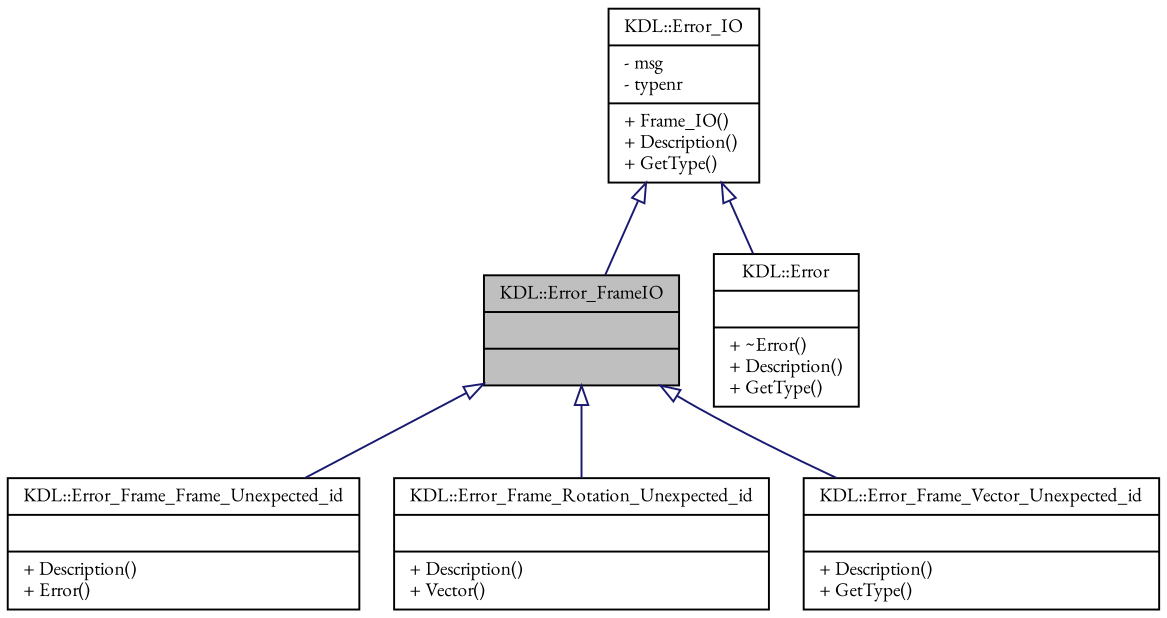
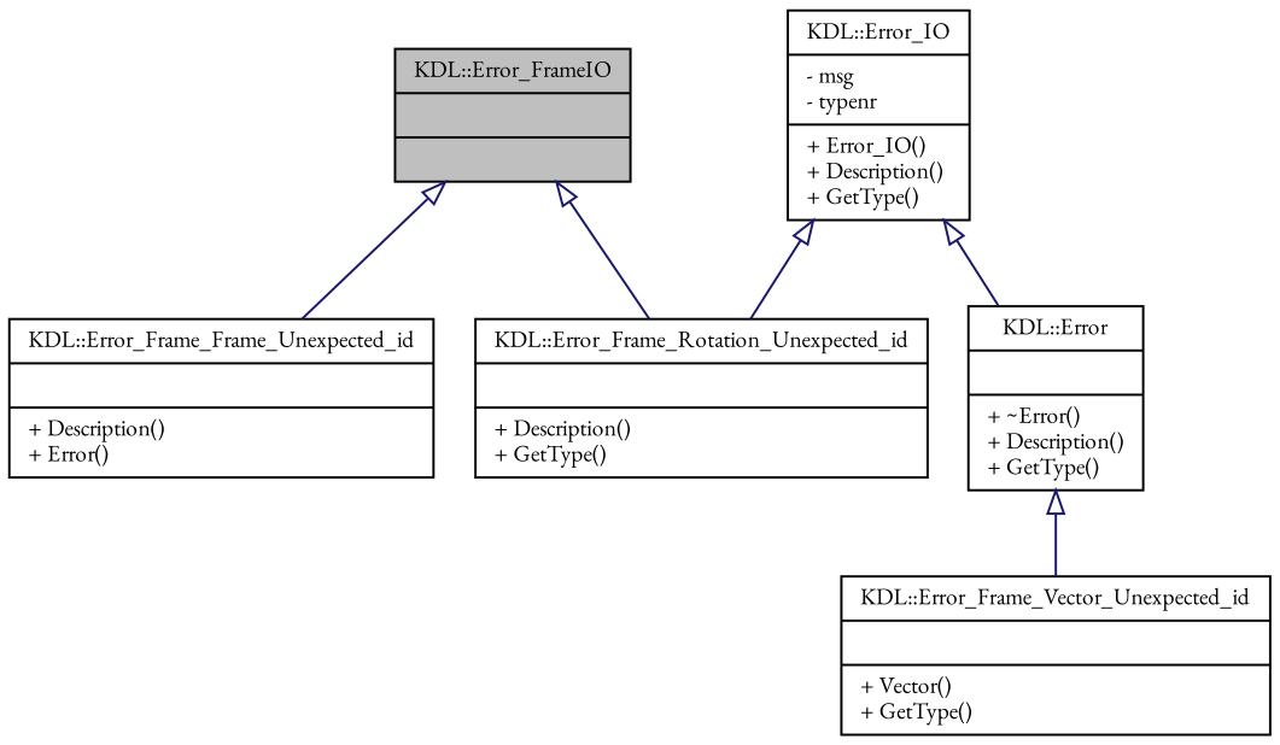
  digraph {
    fontname="EB Garamond"
    node [color=black fillcolor=white fontname="EB Garamond" fontsize=10 shape=record style=filled]
    edge [arrowtail=empty color=midnightblue dir=back fontname="EB Garamond" fontsize=10 labelfontname=Helvetica labelfontsize=10 style=solid]
    n1 [fillcolor=grey75 fontcolor=black height=0.2 label="{KDL::Error_FrameIO\n||}" width=0.4]
    n2 [height=0.2 label="{KDL::Error_Frame_Frame_Unexpected_id\n||+ Description()\l+ Error()\l}" width=0.4]
-   n3 [height=0.2 label="{KDL::Error_Frame_Rotation_Unexpected_id\n||+ Description()\l+ Vector()\l}" width=0.4]
-   n4 [height=0.2 label="{KDL::Error_Frame_Vector_Unexpected_id\n||+ Description()\l+ GetType()\l}" width=0.4]
-   n5 [height=0.2 label="{KDL::Error_IO\n|- msg\l- typenr\l|+ Frame_IO()\l+ Description()\l+ GetType()\l}" width=0.4]
+   n3 [height=0.2 label="{KDL::Error_Frame_Rotation_Unexpected_id\n||+ Description()\l+ GetType()\l}" width=0.4]
+   n4 [height=0.2 label="{KDL::Error_Frame_Vector_Unexpected_id\n||+ Vector()\l+ GetType()\l}" width=0.4]
+   n5 [height=0.2 label="{KDL::Error_IO\n|- msg\l- typenr\l|+ Error_IO()\l+ Description()\l+ GetType()\l}" width=0.4]
    n6 [height=0.2 label="{KDL::Error\n||+ ~Error()\l+ Description()\l+ GetType()\l}" width=0.4]
    n1 -> n2
    n1 -> n3
-   n1 -> n4
-   n5 -> n1
+   n6 -> n4
+   n5 -> n3
    n5 -> n6
  }
